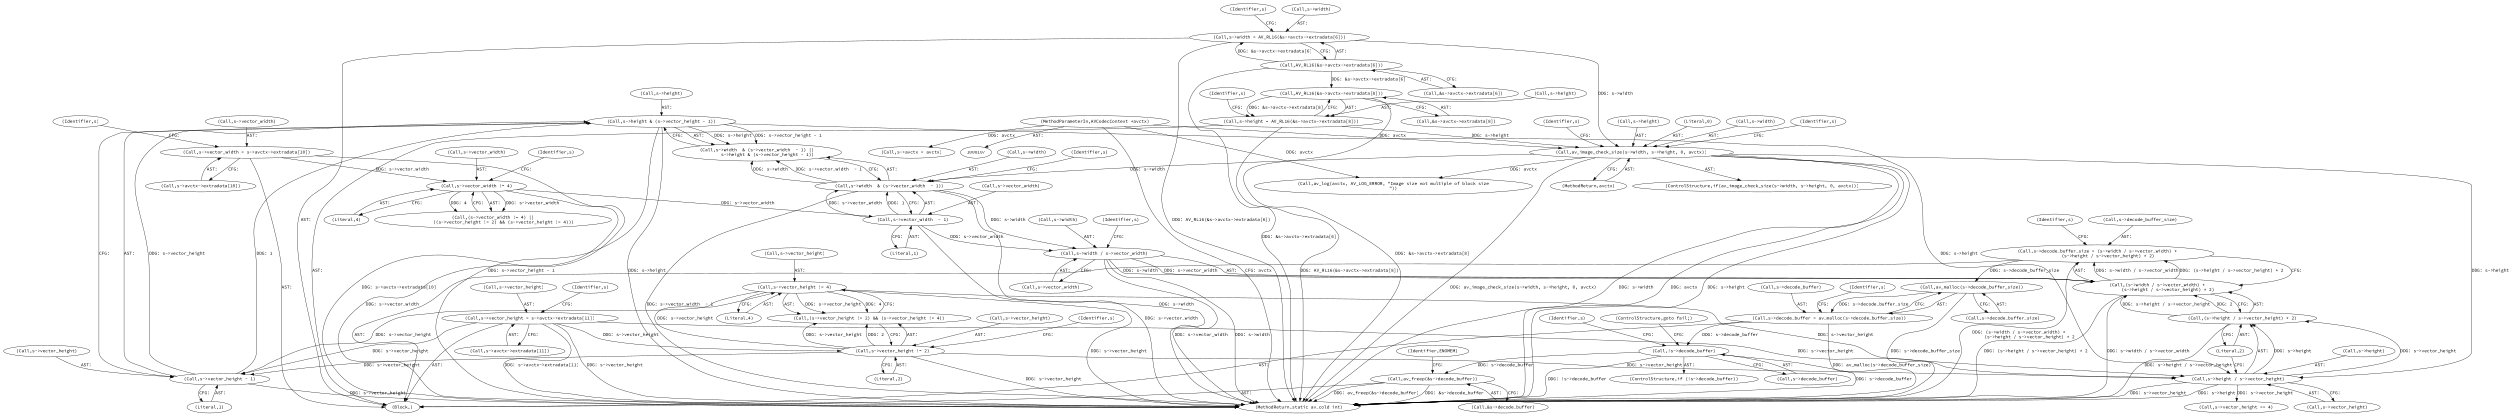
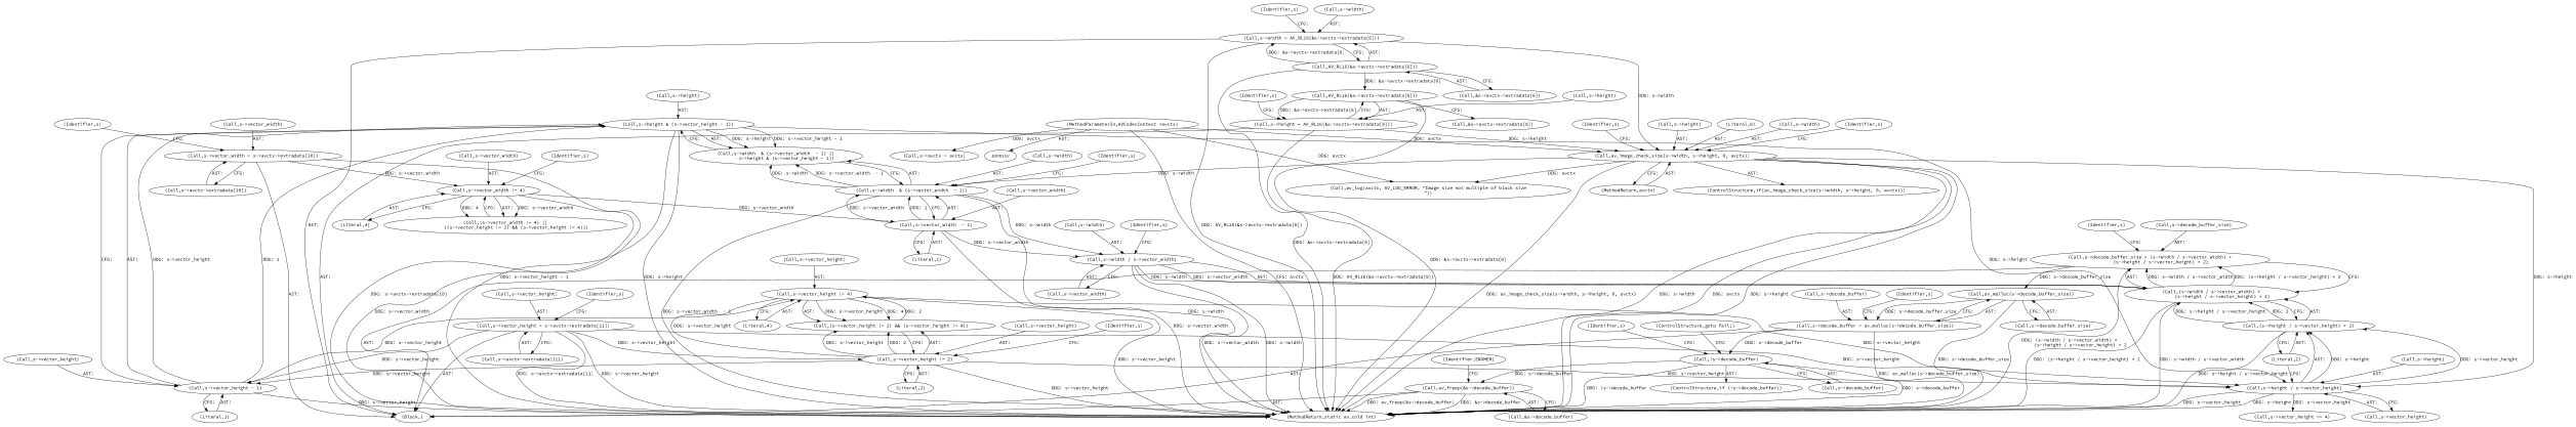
  digraph {
    fontname="Source Code Pro"
    node [fontname="Source Code Pro"]
    edge [fontname="Source Code Pro"]
    n1 [label="(Call,av_malloc(s->decode_buffer_size))"]
    n2 [label="(Call,s->decode_buffer = av_malloc(s->decode_buffer_size))"]
    n3 [label="(Call,s->decode_buffer_size)"]
    n4 [label="(MethodReturn,static av_cold int)"]
    n5 [label="(Block,)"]
    n6 [label="(Call,!s->decode_buffer)"]
    n7 [label="(Call,s->decode_buffer_size = (s->width / s->vector_width) *\n        (s->height / s->vector_height) * 2)"]
    n8 [label="(Call,(s->width / s->vector_width) *\n        (s->height / s->vector_height) * 2)"]
    n9 [label="(Call,(s->height / s->vector_height) * 2)"]
    n10 [label="(Literal,2)"]
    n11 [label="(Call,s->width / s->vector_width)"]
    n12 [label="(Call,s->vector_width)"]
    n13 [label="(Call,s->width  & (s->vector_width  - 1))"]
    n14 [label="(Call,s->vector_width  - 1)"]
    n15 [label="(Call,s->width  & (s->vector_width  - 1) ||\n        s->height & (s->vector_height - 1))"]
    n16 [label="(Literal,1)"]
    n17 [label="(Call,s->height & (s->vector_height - 1))"]
    n18 [label="(Call,av_image_check_size(s->width, s->height, 0, avctx))"]
    n19 [label="(Call,s->height / s->vector_height)"]
    n20 [label="(ControlStructure,if(av_image_check_size(s->width, s->height, 0, avctx)))"]
    n21 [label="(Call,av_log(avctx, AV_LOG_ERROR, \"Image size not multiple of block size\n\"))"]
    n22 [label="(MethodReturn,avctx)"]
    n23 [label="(Call,s->vector_height)"]
    n24 [label="(Call,s->vector_height == 4)"]
    n25 [label="(Call,s->vector_height - 1)"]
    n26 [label="(Call,s->width = AV_RL16(&s->avctx->extradata[6]))"]
    n27 [label="(Call,AV_RL16(&s->avctx->extradata[6]))"]
    n28 [label="(Call,AV_RL16(&s->avctx->extradata[8]))"]
    n29 [label="(Call,&s->avctx->extradata[6])"]
    n30 [label="(Call,s->height = AV_RL16(&s->avctx->extradata[8]))"]
    n31 [label="(Call,&s->avctx->extradata[8])"]
    n32 [label="(MethodParameterIn,AVCodecContext *avctx)"]
    n33 [label="(Call,s->avctx = avctx)"]
    1000107
    n35 [label="(Call,s->vector_width != 4)"]
    n36 [label="(Call,(s->vector_width != 4) ||\n        ((s->vector_height != 2) && (s->vector_height != 4)))"]
    n37 [label="(Literal,4)"]
    n38 [label="(Call,s->vector_width = s->avctx->extradata[10])"]
    n39 [label="(Call,s->avctx->extradata[10])"]
    n40 [label="(Literal,1)"]
    n41 [label="(Call,s->vector_height != 4)"]
    n42 [label="(Call,(s->vector_height != 2) && (s->vector_height != 4))"]
    n43 [label="(Literal,4)"]
    n44 [label="(Call,s->vector_height != 2)"]
    n45 [label="(Literal,2)"]
    n46 [label="(Call,s->vector_height = s->avctx->extradata[11])"]
    n47 [label="(Call,s->avctx->extradata[11])"]
    n48 [label="(Call,av_freep(&s->decode_buffer))"]
    n49 [label="(ControlStructure,if (!s->decode_buffer))"]
    n50 [label="(Call,s->decode_buffer)"]
    n51 [label="(Call,&s->decode_buffer)"]
    n52 [label="(Call,s->vector_height)"]
    n53 [label="(Identifier,ENOMEM)"]
    n54 [label="(Identifier,s)"]
    n55 [label="(Call,s->height)"]
    n56 [label="(Call,s->vector_width)"]
    n57 [label="(Identifier,s)"]
    n58 [label="(Call,s->vector_height)"]
    n59 [label="(Literal,0)"]
    n60 [label="(Call,s->height)"]
    n61 [label="(Identifier,s)"]
    n62 [label="(Identifier,s)"]
    n63 [label="(Identifier,s)"]
    n64 [label="(Identifier,s)"]
    n65 [label="(Call,s->width)"]
    n66 [label="(Call,s->vector_height)"]
    n67 [label="(Call,s->vector_width)"]
    n68 [label="(Call,s->width)"]
    n69 [label="(Call,s->width)"]
    n70 [label="(Call,s->decode_buffer_size)"]
    n71 [label="(Call,s->width)"]
    n72 [label="(Call,s->vector_width)"]
    n73 [label="(Call,s->height)"]
    n74 [label="(Identifier,s)"]
    n75 [label="(Call,s->decode_buffer)"]
    n76 [label="(Identifier,s)"]
    n77 [label="(ControlStructure,goto fail;)"]
    n78 [label="(Identifier,s)"]
    n79 [label="(Identifier,s)"]
    n80 [label="(Call,s->vector_height)"]
    n81 [label="(Identifier,s)"]
    n82 [label="(Call,s->height)"]
    n83 [label="(Identifier,s)"]
    n84 [label="(Identifier,s)"]
    n1 -> n2 [label="AST: "]
    n1 -> n2 [label="DDG: s->decode_buffer_size"]
    n1 -> n3 [label="CFG: "]
    n1 -> n4 [label="DDG: s->decode_buffer_size"]
    n2 -> n1 [label="CFG: "]
    n2 -> n4 [label="DDG: av_malloc(s->decode_buffer_size)"]
    n2 -> n5 [label="AST: "]
    n2 -> n6 [label="DDG: s->decode_buffer"]
    n3 -> n1 [label="AST: "]
    n6 -> n4 [label="DDG: s->decode_buffer"]
    n6 -> n4 [label="DDG: !s->decode_buffer"]
    n6 -> n48 [label="DDG: s->decode_buffer"]
    n6 -> n49 [label="AST: "]
    n6 -> n50 [label="CFG: "]
    n7 -> n1 [label="DDG: s->decode_buffer_size"]
    n7 -> n4 [label="DDG: (s->width / s->vector_width) *\n        (s->height / s->vector_height) * 2"]
    n7 -> n5 [label="AST: "]
    n7 -> n8 [label="CFG: "]
    n8 -> n4 [label="DDG: s->width / s->vector_width"]
    n8 -> n4 [label="DDG: (s->height / s->vector_height) * 2"]
    n8 -> n7 [label="AST: "]
    n8 -> n7 [label="DDG: s->width / s->vector_width"]
    n8 -> n7 [label="DDG: (s->height / s->vector_height) * 2"]
    n8 -> n9 [label="CFG: "]
    n9 -> n4 [label="DDG: s->height / s->vector_height"]
    n9 -> n8 [label="AST: "]
    n9 -> n8 [label="DDG: s->height / s->vector_height"]
    n9 -> n8 [label="DDG: 2"]
    n9 -> n10 [label="CFG: "]
    n10 -> n9 [label="AST: "]
    n10 -> n19 [label="CFG: "]
    n11 -> n4 [label="DDG: s->vector_width"]
    n11 -> n4 [label="DDG: s->width"]
    n11 -> n8 [label="AST: "]
    n11 -> n8 [label="DDG: s->width"]
    n11 -> n8 [label="DDG: s->vector_width"]
    n11 -> n12 [label="CFG: "]
    n12 -> n11 [label="AST: "]
    n13 -> n4 [label="DDG: s->vector_width  - 1"]
    n13 -> n4 [label="DDG: s->width"]
    n13 -> n11 [label="DDG: s->width"]
    n13 -> n14 [label="CFG: "]
    n13 -> n15 [label="AST: "]
    n13 -> n15 [label="DDG: s->width"]
    n13 -> n15 [label="DDG: s->vector_width  - 1"]
    n14 -> n4 [label="DDG: s->vector_width"]
    n14 -> n11 [label="DDG: s->vector_width"]
    n14 -> n13 [label="AST: "]
    n14 -> n13 [label="DDG: s->vector_width"]
    n14 -> n13 [label="DDG: 1"]
    n14 -> n16 [label="CFG: "]
    n15 -> n13 [label="CFG: "]
    n15 -> n17 [label="CFG: "]
    n16 -> n14 [label="AST: "]
    n17 -> n4 [label="DDG: s->vector_height - 1"]
    n17 -> n4 [label="DDG: s->height"]
    n17 -> n15 [label="AST: "]
    n17 -> n15 [label="DDG: s->height"]
    n17 -> n15 [label="DDG: s->vector_height - 1"]
    n17 -> n19 [label="DDG: s->height"]
    n17 -> n25 [label="CFG: "]
    n18 -> n4 [label="DDG: av_image_check_size(s->width, s->height, 0, avctx)"]
    n18 -> n4 [label="DDG: s->width"]
    n18 -> n4 [label="DDG: avctx"]
    n18 -> n4 [label="DDG: s->height"]
    n18 -> n13 [label="DDG: s->width"]
    n18 -> n19 [label="DDG: s->height"]
    n18 -> n20 [label="AST: "]
    n18 -> n21 [label="DDG: avctx"]
    n18 -> n22 [label="CFG: "]
    n19 -> n4 [label="DDG: s->vector_height"]
    n19 -> n4 [label="DDG: s->height"]
    n19 -> n9 [label="AST: "]
    n19 -> n9 [label="DDG: s->height"]
    n19 -> n9 [label="DDG: s->vector_height"]
    n19 -> n23 [label="CFG: "]
    n19 -> n24 [label="DDG: s->vector_height"]
    n22 -> n18 [label="AST: "]
    n23 -> n19 [label="AST: "]
    n25 -> n4 [label="DDG: s->vector_height"]
    n25 -> n17 [label="AST: "]
    n25 -> n17 [label="DDG: s->vector_height"]
    n25 -> n17 [label="DDG: 1"]
    n25 -> n40 [label="CFG: "]
    n26 -> n4 [label="DDG: AV_RL16(&s->avctx->extradata[6])"]
    n26 -> n5 [label="AST: "]
    n26 -> n18 [label="DDG: s->width"]
    n26 -> n27 [label="CFG: "]
    n27 -> n4 [label="DDG: &s->avctx->extradata[6]"]
    n27 -> n26 [label="AST: "]
    n27 -> n26 [label="DDG: &s->avctx->extradata[6]"]
    n27 -> n28 [label="DDG: &s->avctx->extradata[6]"]
    n27 -> n29 [label="CFG: "]
    n28 -> n4 [label="DDG: &s->avctx->extradata[8]"]
    n28 -> n30 [label="AST: "]
    n28 -> n30 [label="DDG: &s->avctx->extradata[8]"]
    n28 -> n31 [label="CFG: "]
    n29 -> n27 [label="AST: "]
    n30 -> n4 [label="DDG: AV_RL16(&s->avctx->extradata[8])"]
    n30 -> n5 [label="AST: "]
    n30 -> n18 [label="DDG: s->height"]
    n30 -> n28 [label="CFG: "]
-   n31 -> n28 [label="AST: "]
    n32 -> n4 [label="CFG: avctx"]
    n32 -> n18 [label="DDG: avctx"]
    n32 -> n21 [label="DDG: avctx"]
    n32 -> n33 [label="DDG: avctx"]
    n32 -> 1000107 [label="AST: "]
    n35 -> n4 [label="DDG: s->vector_width"]
    n35 -> n14 [label="DDG: s->vector_width"]
    n35 -> n36 [label="AST: "]
    n35 -> n36 [label="DDG: s->vector_width"]
    n35 -> n36 [label="DDG: 4"]
    n35 -> n37 [label="CFG: "]
    n36 -> n35 [label="CFG: "]
    n37 -> n35 [label="AST: "]
    n38 -> n4 [label="DDG: s->avctx->extradata[10]"]
    n38 -> n5 [label="AST: "]
    n38 -> n35 [label="DDG: s->vector_width"]
    n38 -> n39 [label="CFG: "]
    n39 -> n38 [label="AST: "]
    n40 -> n25 [label="AST: "]
    n41 -> n4 [label="DDG: s->vector_height"]
    n41 -> n19 [label="DDG: s->vector_height"]
    n41 -> n25 [label="DDG: s->vector_height"]
    n41 -> n42 [label="AST: "]
    n41 -> n42 [label="DDG: s->vector_height"]
    n41 -> n42 [label="DDG: 4"]
    n41 -> n43 [label="CFG: "]
-   n42 -> n41 [label="CFG: "]
+   n42 -> n41 [label="DDG: 2"]
    n42 -> n44 [label="CFG: "]
    n43 -> n41 [label="AST: "]
    n44 -> n4 [label="DDG: s->vector_height"]
    n44 -> n19 [label="DDG: s->vector_height"]
    n44 -> n25 [label="DDG: s->vector_height"]
    n44 -> n41 [label="DDG: s->vector_height"]
    n44 -> n42 [label="AST: "]
    n44 -> n42 [label="DDG: s->vector_height"]
    n44 -> n42 [label="DDG: 2"]
    n44 -> n45 [label="CFG: "]
    n45 -> n44 [label="AST: "]
    n46 -> n4 [label="DDG: s->avctx->extradata[11]"]
    n46 -> n4 [label="DDG: s->vector_height"]
    n46 -> n5 [label="AST: "]
    n46 -> n19 [label="DDG: s->vector_height"]
    n46 -> n25 [label="DDG: s->vector_height"]
    n46 -> n44 [label="DDG: s->vector_height"]
    n46 -> n47 [label="CFG: "]
    n47 -> n46 [label="AST: "]
    n48 -> n4 [label="DDG: av_freep(&s->decode_buffer)"]
    n48 -> n4 [label="DDG: &s->decode_buffer"]
    n48 -> n5 [label="AST: "]
    n48 -> n51 [label="CFG: "]
    n50 -> n6 [label="AST: "]
    n51 -> n48 [label="AST: "]
    n52 -> n46 [label="AST: "]
    n53 -> n48 [label="CFG: "]
    n54 -> n44 [label="CFG: "]
    n55 -> n18 [label="AST: "]
    n56 -> n14 [label="AST: "]
    n57 -> n13 [label="CFG: "]
    n58 -> n44 [label="AST: "]
    n59 -> n18 [label="AST: "]
    n60 -> n19 [label="AST: "]
    n61 -> n7 [label="CFG: "]
    n62 -> n6 [label="CFG: "]
    n63 -> n11 [label="CFG: "]
    n64 -> n26 [label="CFG: "]
    n65 -> n13 [label="AST: "]
    n66 -> n41 [label="AST: "]
    n67 -> n38 [label="AST: "]
    n68 -> n18 [label="AST: "]
    n69 -> n11 [label="AST: "]
    n70 -> n7 [label="AST: "]
    n71 -> n26 [label="AST: "]
    n72 -> n35 [label="AST: "]
    n73 -> n30 [label="AST: "]
    n74 -> n46 [label="CFG: "]
    n75 -> n2 [label="AST: "]
    n76 -> n38 [label="CFG: "]
    n77 -> n6 [label="CFG: "]
    n78 -> n18 [label="CFG: "]
    n79 -> n35 [label="CFG: "]
    n80 -> n25 [label="AST: "]
    n81 -> n18 [label="CFG: "]
    n82 -> n17 [label="AST: "]
    n83 -> n30 [label="CFG: "]
    n84 -> n2 [label="CFG: "]
  }
